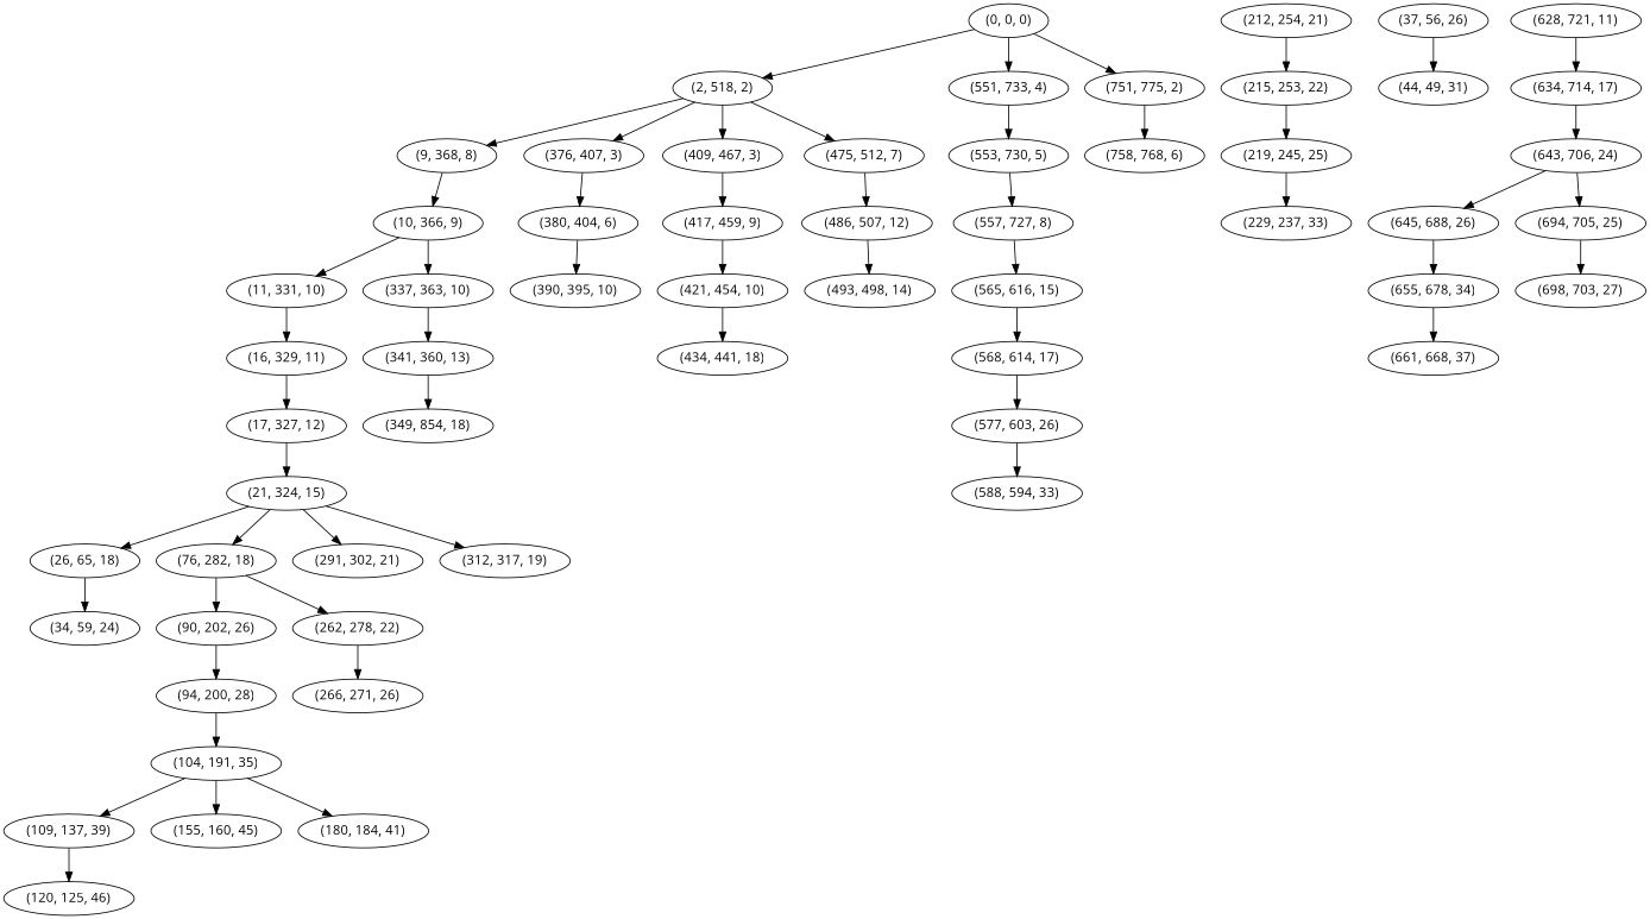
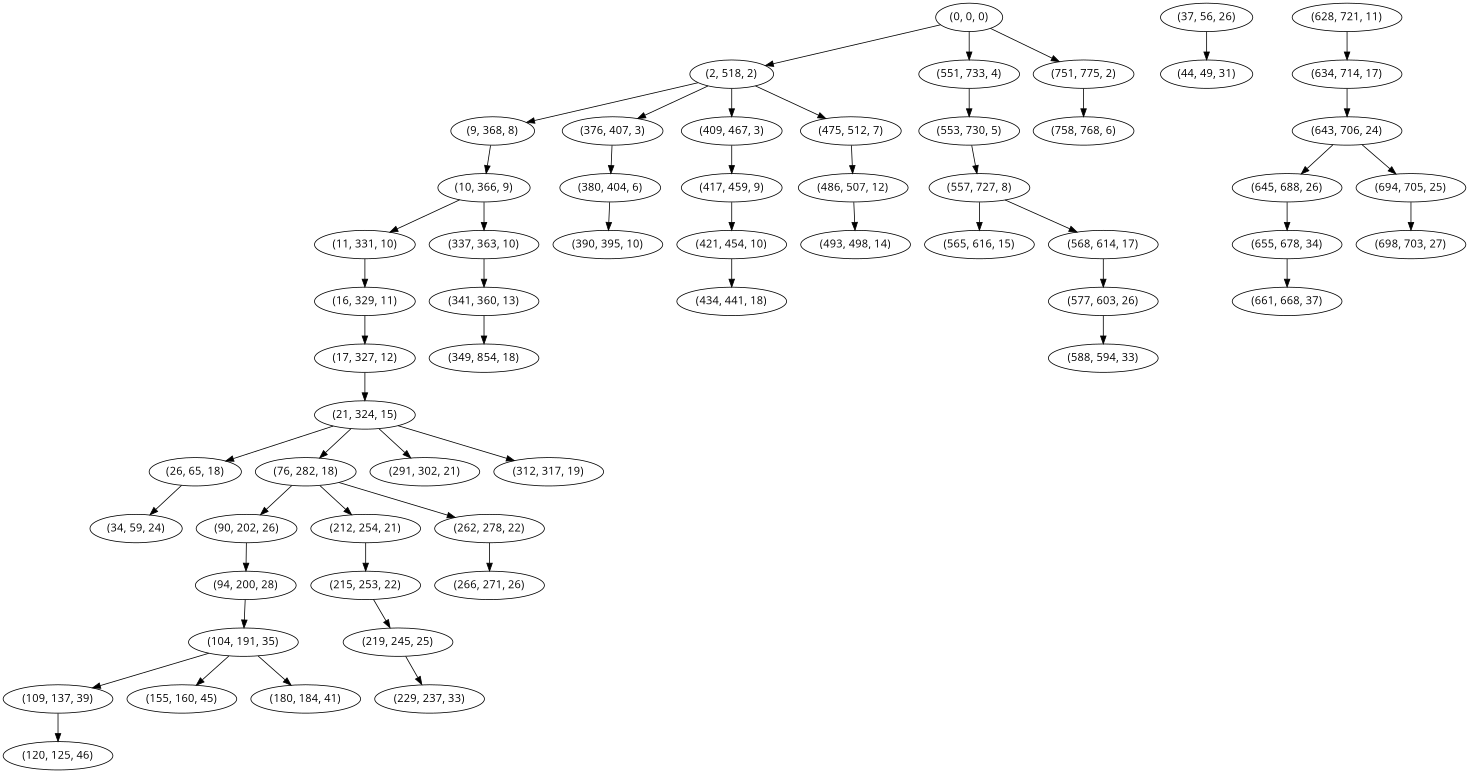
  digraph {
    fontname="Open Sans"
    node [fontname="Open Sans"]
    edge [fontname="Open Sans"]
    "(0, 0, 0)"
    "(2, 518, 2)"
    "(551, 733, 4)"
    "(751, 775, 2)"
    "(9, 368, 8)"
    "(376, 407, 3)"
    "(409, 467, 3)"
    "(475, 512, 7)"
    "(553, 730, 5)"
    "(758, 768, 6)"
    "(10, 366, 9)"
    "(380, 404, 6)"
    "(417, 459, 9)"
    "(486, 507, 12)"
    "(11, 331, 10)"
    "(337, 363, 10)"
    "(16, 329, 11)"
    "(341, 360, 13)"
    "(17, 327, 12)"
    "(21, 324, 15)"
    "(26, 65, 18)"
    "(76, 282, 18)"
    "(291, 302, 21)"
    "(312, 317, 19)"
    "(34, 59, 24)"
    "(90, 202, 26)"
    "(212, 254, 21)"
    "(262, 278, 22)"
    "(37, 56, 26)"
    "(44, 49, 31)"
    "(94, 200, 28)"
    "(215, 253, 22)"
    "(266, 271, 26)"
    "(104, 191, 35)"
    "(109, 137, 39)"
    "(155, 160, 45)"
    "(180, 184, 41)"
    "(120, 125, 46)"
    "(219, 245, 25)"
    "(229, 237, 33)"
    n41 [label="(349, 854, 18)"]
    "(390, 395, 10)"
    "(421, 454, 10)"
    "(434, 441, 18)"
    "(493, 498, 14)"
    "(557, 727, 8)"
    "(565, 616, 15)"
    "(568, 614, 17)"
    "(628, 721, 11)"
    "(634, 714, 17)"
    "(577, 603, 26)"
    "(588, 594, 33)"
    "(643, 706, 24)"
    "(645, 688, 26)"
    "(694, 705, 25)"
    "(655, 678, 34)"
    "(698, 703, 27)"
    "(661, 668, 37)"
    "(0, 0, 0)" -> "(2, 518, 2)"
    "(0, 0, 0)" -> "(551, 733, 4)"
    "(0, 0, 0)" -> "(751, 775, 2)"
    "(2, 518, 2)" -> "(9, 368, 8)"
    "(2, 518, 2)" -> "(376, 407, 3)"
    "(2, 518, 2)" -> "(409, 467, 3)"
    "(2, 518, 2)" -> "(475, 512, 7)"
    "(551, 733, 4)" -> "(553, 730, 5)"
    "(751, 775, 2)" -> "(758, 768, 6)"
    "(9, 368, 8)" -> "(10, 366, 9)"
    "(376, 407, 3)" -> "(380, 404, 6)"
    "(409, 467, 3)" -> "(417, 459, 9)"
    "(475, 512, 7)" -> "(486, 507, 12)"
    "(553, 730, 5)" -> "(557, 727, 8)"
    "(10, 366, 9)" -> "(11, 331, 10)"
    "(10, 366, 9)" -> "(337, 363, 10)"
    "(380, 404, 6)" -> "(390, 395, 10)"
    "(417, 459, 9)" -> "(421, 454, 10)"
    "(486, 507, 12)" -> "(493, 498, 14)"
    "(11, 331, 10)" -> "(16, 329, 11)"
    "(337, 363, 10)" -> "(341, 360, 13)"
    "(16, 329, 11)" -> "(17, 327, 12)"
    "(341, 360, 13)" -> n41
    "(17, 327, 12)" -> "(21, 324, 15)"
    "(21, 324, 15)" -> "(26, 65, 18)"
    "(21, 324, 15)" -> "(76, 282, 18)"
    "(21, 324, 15)" -> "(291, 302, 21)"
    "(21, 324, 15)" -> "(312, 317, 19)"
    "(26, 65, 18)" -> "(34, 59, 24)"
    "(76, 282, 18)" -> "(90, 202, 26)"
+   "(76, 282, 18)" -> "(212, 254, 21)"
    "(76, 282, 18)" -> "(262, 278, 22)"
    "(90, 202, 26)" -> "(94, 200, 28)"
    "(212, 254, 21)" -> "(215, 253, 22)"
    "(262, 278, 22)" -> "(266, 271, 26)"
    "(37, 56, 26)" -> "(44, 49, 31)"
    "(94, 200, 28)" -> "(104, 191, 35)"
    "(215, 253, 22)" -> "(219, 245, 25)"
    "(104, 191, 35)" -> "(109, 137, 39)"
    "(104, 191, 35)" -> "(155, 160, 45)"
    "(104, 191, 35)" -> "(180, 184, 41)"
    "(109, 137, 39)" -> "(120, 125, 46)"
    "(219, 245, 25)" -> "(229, 237, 33)"
    "(421, 454, 10)" -> "(434, 441, 18)"
    "(557, 727, 8)" -> "(565, 616, 15)"
-   "(565, 616, 15)" -> "(568, 614, 17)"
+   "(557, 727, 8)" -> "(568, 614, 17)"
    "(568, 614, 17)" -> "(577, 603, 26)"
    "(628, 721, 11)" -> "(634, 714, 17)"
    "(634, 714, 17)" -> "(643, 706, 24)"
    "(577, 603, 26)" -> "(588, 594, 33)"
    "(643, 706, 24)" -> "(645, 688, 26)"
    "(643, 706, 24)" -> "(694, 705, 25)"
    "(645, 688, 26)" -> "(655, 678, 34)"
    "(694, 705, 25)" -> "(698, 703, 27)"
    "(655, 678, 34)" -> "(661, 668, 37)"
  }
